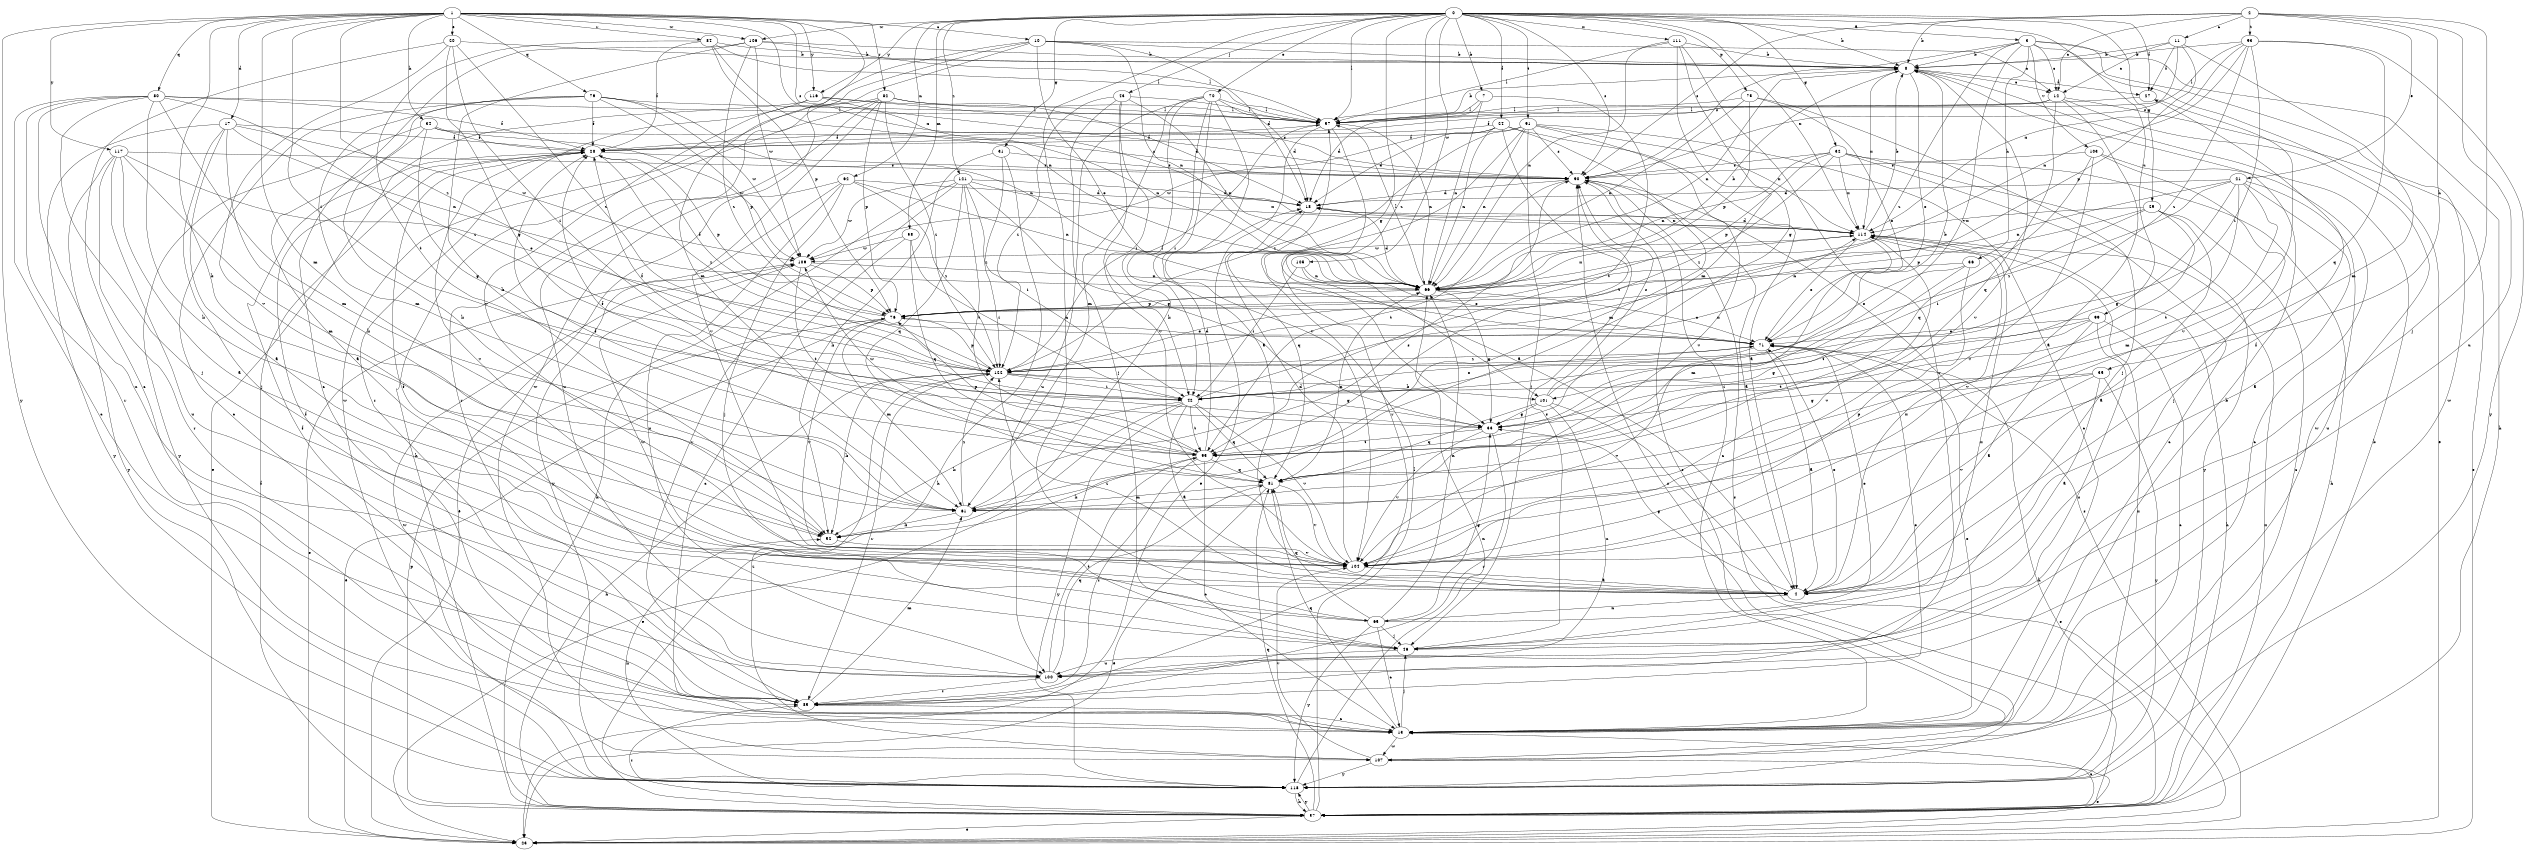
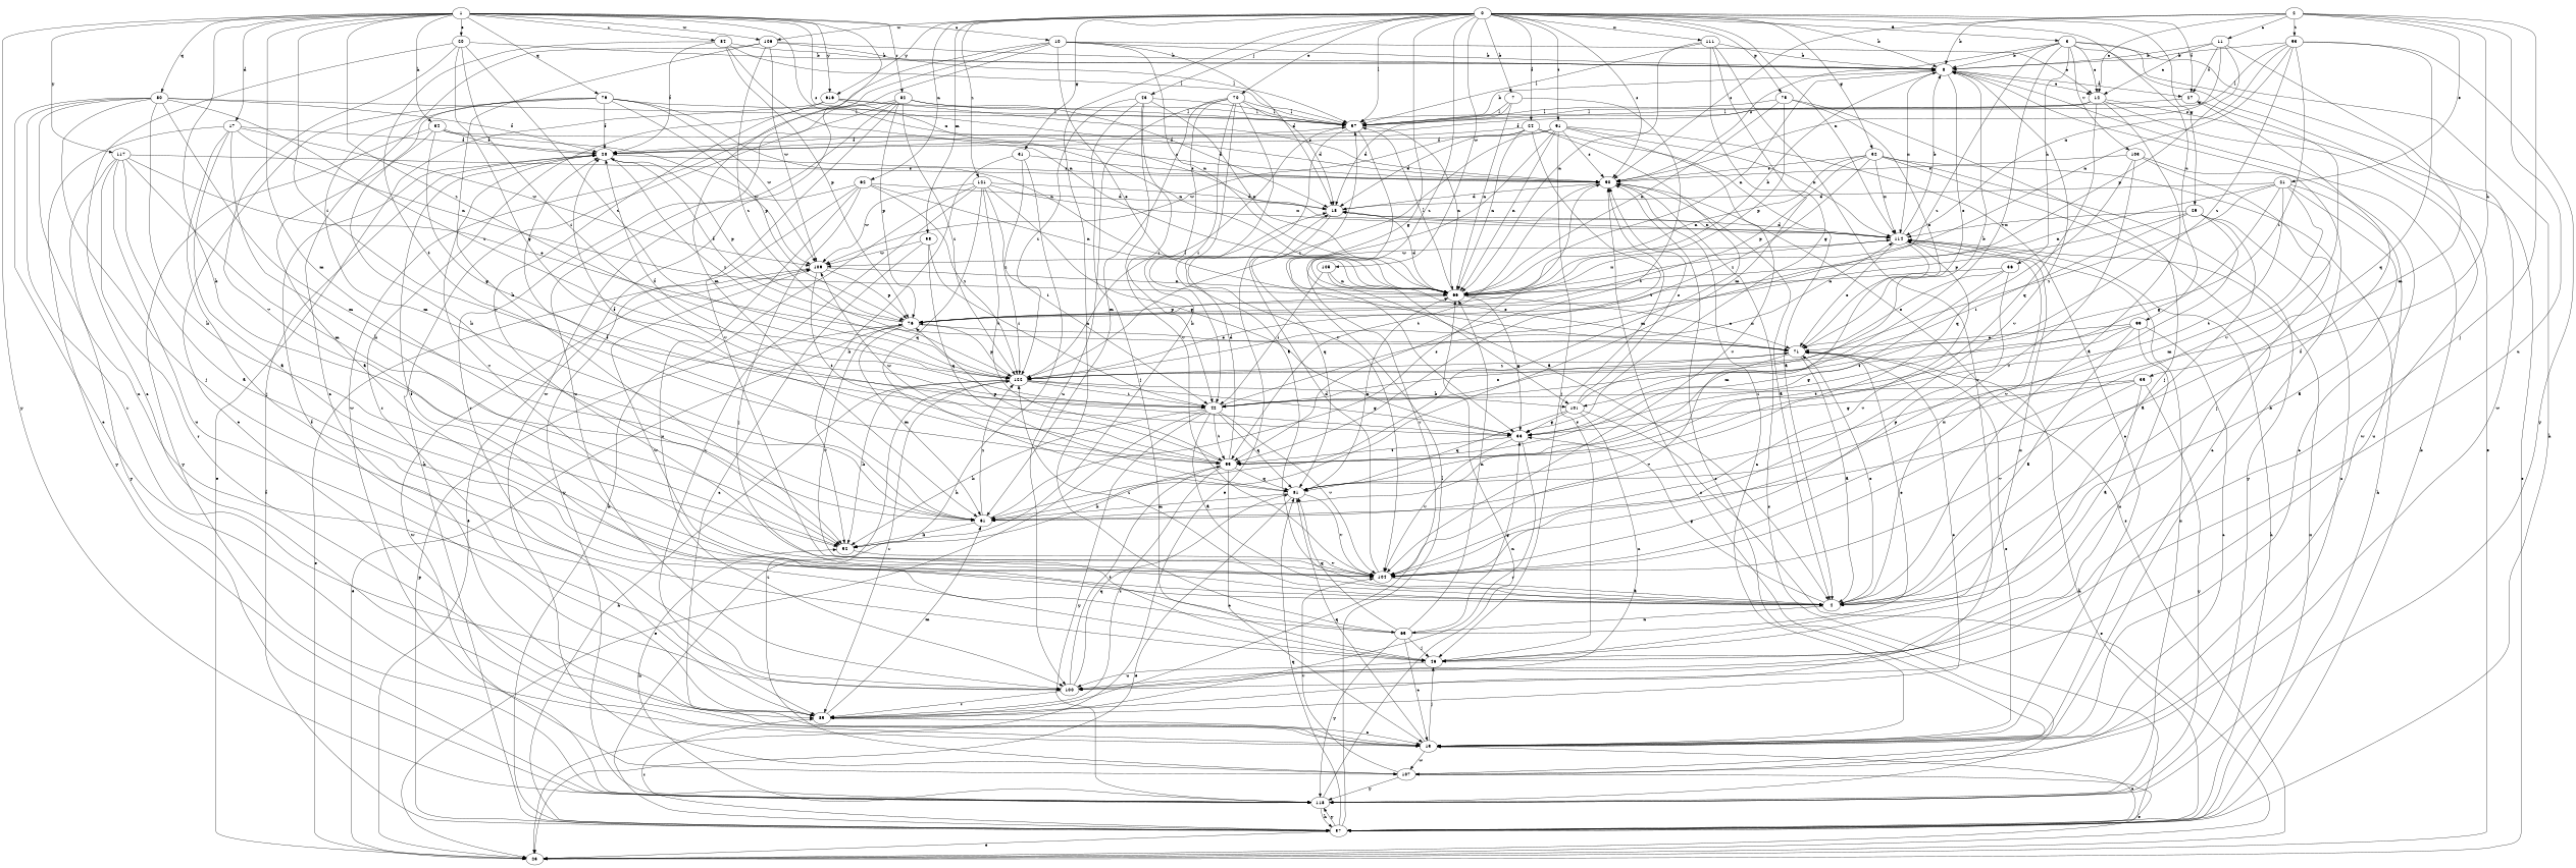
  strict digraph {
    0
    3
    7
    8
    24
    27
    29
    31
    32
    33
    43
    57
    58
    62
    65
    70
    75
    90
    91
    99
    101
    105
    106
    111
    114
-   116
+   116 [label=616]
    121
    107
    122
    12
    23
    36
    37
    103
    18
    66
    95
    71
    104
    61
    4
    28
    109
    42
    76
    13
    52
    118
    85
    46
    81
    100
    1
    10
    17
    20
    34
    79
    80
    82
    84
    117
    2
    11
    21
    35
    93
    0 -> 3 [label=a]
    0 -> 7 [label=b]
    0 -> 8 [label=b]
    0 -> 24 [label=f]
    0 -> 27 [label=f]
    0 -> 29 [label=g]
    0 -> 31 [label=g]
    0 -> 32 [label=g]
    0 -> 33 [label=g]
    0 -> 43 [label=j]
    0 -> 57 [label=l]
    0 -> 58 [label=m]
    0 -> 62 [label=n]
    0 -> 65 [label=n]
    0 -> 70 [label=o]
    0 -> 75 [label=p]
    0 -> 90 [label=s]
    0 -> 91 [label=t]
    0 -> 99 [label=u]
    0 -> 101 [label=z]
    0 -> 105 [label=w]
    0 -> 106 [label=w]
    0 -> 111 [label=x]
    0 -> 114 [label=x]
    0 -> 116 [label=y]
    0 -> 121 [label=z]
    3 -> 8 [label=b]
    3 -> 90 [label=s]
    3 -> 101 [label=v]
    3 -> 107 [label=w]
    3 -> 122 [label=z]
    3 -> 12 [label=c]
    3 -> 23 [label=e]
    3 -> 36 [label=h]
    3 -> 37 [label=h]
    3 -> 103 [label=v]
    7 -> 57 [label=l]
    7 -> 18 [label=d]
    7 -> 66 [label=n]
    7 -> 95 [label=t]
    8 -> 27 [label=f]
    8 -> 114 [label=x]
    8 -> 12 [label=c]
    8 -> 66 [label=n]
    8 -> 71 [label=o]
    8 -> 104 [label=v]
    24 -> 18 [label=d]
    24 -> 66 [label=n]
    24 -> 95 [label=t]
    24 -> 61 [label=m]
    24 -> 4 [label=a]
    24 -> 28 [label=f]
    24 -> 109 [label=w]
    27 -> 57 [label=l]
    27 -> 104 [label=v]
    29 -> 114 [label=x]
    29 -> 104 [label=v]
    29 -> 4 [label=a]
    29 -> 42 [label=i]
    29 -> 76 [label=p]
    29 -> 13 [label=c]
    31 -> 90 [label=s]
    31 -> 122 [label=z]
    31 -> 37 [label=h]
    31 -> 52 [label=k]
    32 -> 90 [label=s]
    32 -> 114 [label=x]
    32 -> 122 [label=z]
    32 -> 37 [label=h]
    32 -> 66 [label=n]
    32 -> 76 [label=p]
    32 -> 13 [label=c]
    32 -> 118 [label=y]
    33 -> 95 [label=t]
    33 -> 104 [label=v]
    33 -> 85 [label=r]
    43 -> 57 [label=l]
    43 -> 122 [label=z]
    43 -> 66 [label=n]
    43 -> 104 [label=v]
    43 -> 42 [label=i]
    43 -> 46 [label=j]
    57 -> 8 [label=b]
    57 -> 23 [label=e]
    57 -> 66 [label=n]
    57 -> 4 [label=a]
    57 -> 28 [label=f]
    58 -> 109 [label=w]
    58 -> 42 [label=i]
    58 -> 13 [label=c]
    58 -> 81 [label=q]
    62 -> 122 [label=z]
    62 -> 23 [label=e]
    62 -> 18 [label=d]
    62 -> 66 [label=n]
    62 -> 118 [label=y]
    62 -> 46 [label=j]
    62 -> 100 [label=u]
    65 -> 33 [label=g]
    65 -> 66 [label=n]
    65 -> 71 [label=o]
    65 -> 28 [label=f]
    65 -> 109 [label=w]
    65 -> 13 [label=c]
    65 -> 118 [label=y]
    65 -> 46 [label=j]
    65 -> 81 [label=q]
    70 -> 57 [label=l]
    70 -> 18 [label=d]
    70 -> 104 [label=v]
    70 -> 61 [label=m]
    70 -> 4 [label=a]
    70 -> 42 [label=i]
    70 -> 52 [label=k]
    70 -> 100 [label=u]
    75 -> 57 [label=l]
    75 -> 66 [label=n]
    75 -> 71 [label=o]
    75 -> 76 [label=p]
    75 -> 46 [label=j]
    90 -> 18 [label=d]
    90 -> 95 [label=t]
    90 -> 4 [label=a]
    90 -> 13 [label=c]
    91 -> 90 [label=s]
    91 -> 114 [label=x]
    91 -> 122 [label=z]
    91 -> 66 [label=n]
    91 -> 104 [label=v]
    91 -> 28 [label=f]
    91 -> 13 [label=c]
    91 -> 85 [label=r]
    91 -> 46 [label=j]
    99 -> 33 [label=g]
    99 -> 95 [label=t]
    99 -> 71 [label=o]
    99 -> 4 [label=a]
    99 -> 13 [label=c]
    99 -> 100 [label=u]
    101 -> 8 [label=b]
    101 -> 33 [label=g]
    101 -> 90 [label=s]
    101 -> 23 [label=e]
    101 -> 81 [label=q]
    101 -> 100 [label=u]
    105 -> 66 [label=n]
    105 -> 71 [label=o]
    105 -> 42 [label=i]
    106 -> 8 [label=b]
    106 -> 57 [label=l]
    106 -> 122 [label=z]
    106 -> 109 [label=w]
    106 -> 13 [label=c]
    106 -> 52 [label=k]
    111 -> 8 [label=b]
    111 -> 33 [label=g]
    111 -> 57 [label=l]
    111 -> 66 [label=n]
    111 -> 61 [label=m]
    111 -> 85 [label=r]
    114 -> 8 [label=b]
    114 -> 37 [label=h]
    114 -> 18 [label=d]
    114 -> 71 [label=o]
    114 -> 104 [label=v]
    114 -> 61 [label=m]
    114 -> 109 [label=w]
    116 -> 57 [label=l]
    116 -> 90 [label=s]
    116 -> 23 [label=e]
    116 -> 66 [label=n]
    116 -> 85 [label=r]
    121 -> 33 [label=g]
    121 -> 114 [label=x]
    121 -> 37 [label=h]
    121 -> 18 [label=d]
    121 -> 95 [label=t]
    121 -> 109 [label=w]
    121 -> 42 [label=i]
    121 -> 85 [label=r]
    121 -> 81 [label=q]
    107 -> 90 [label=s]
    107 -> 122 [label=z]
    107 -> 23 [label=e]
    107 -> 104 [label=v]
    107 -> 118 [label=y]
    122 -> 33 [label=g]
    122 -> 57 [label=l]
    122 -> 101 [label=b]
    122 -> 37 [label=h]
    122 -> 42 [label=i]
    122 -> 76 [label=p]
    122 -> 52 [label=k]
    122 -> 85 [label=r]
    12 -> 57 [label=l]
    12 -> 107 [label=w]
    12 -> 23 [label=e]
    12 -> 4 [label=a]
    12 -> 28 [label=f]
    12 -> 81 [label=q]
    23 -> 90 [label=s]
    36 -> 66 [label=n]
    36 -> 95 [label=t]
    36 -> 71 [label=o]
    36 -> 104 [label=p]
    37 -> 8 [label=b]
    37 -> 57 [label=l]
    37 -> 90 [label=s]
    37 -> 114 [label=x]
    37 -> 23 [label=e]
    37 -> 28 [label=f]
    37 -> 76 [label=p]
    37 -> 13 [label=c]
    37 -> 118 [label=y]
    37 -> 85 [label=r]
    37 -> 81 [label=q]
    103 -> 90 [label=s]
    103 -> 104 [label=v]
    103 -> 13 [label=c]
    103 -> 46 [label=j]
    103 -> 81 [label=q]
    18 -> 114 [label=x]
    18 -> 81 [label=q]
    66 -> 8 [label=b]
    66 -> 33 [label=g]
    66 -> 57 [label=l]
    66 -> 114 [label=x]
    66 -> 18 [label=d]
    66 -> 71 [label=o]
    66 -> 76 [label=p]
    95 -> 18 [label=d]
    95 -> 28 [label=f]
    95 -> 109 [label=w]
    95 -> 76 [label=p]
    95 -> 13 [label=c]
    95 -> 52 [label=k]
    95 -> 85 [label=r]
    95 -> 81 [label=q]
    71 -> 122 [label=z]
    71 -> 37 [label=h]
    71 -> 104 [label=v]
    71 -> 4 [label=a]
    104 -> 18 [label=d]
    104 -> 4 [label=a]
    61 -> 90 [label=s]
    61 -> 122 [label=z]
    61 -> 28 [label=f]
    61 -> 52 [label=k]
    4 -> 27 [label=f]
    4 -> 33 [label=g]
    4 -> 65 [label=n]
    4 -> 114 [label=x]
    4 -> 122 [label=z]
    4 -> 71 [label=o]
    28 -> 90 [label=s]
    28 -> 122 [label=z]
    28 -> 104 [label=v]
    28 -> 76 [label=p]
    109 -> 23 [label=e]
    109 -> 66 [label=n]
    109 -> 95 [label=t]
    109 -> 76 [label=p]
    42 -> 114 [label=x]
    42 -> 23 [label=e]
    42 -> 95 [label=t]
    42 -> 71 [label=o]
    42 -> 104 [label=v]
    42 -> 4 [label=a]
    42 -> 28 [label=f]
    42 -> 52 [label=k]
    42 -> 118 [label=y]
    42 -> 81 [label=q]
    76 -> 23 [label=e]
    76 -> 71 [label=o]
    76 -> 104 [label=v]
    76 -> 61 [label=m]
    76 -> 28 [label=f]
    13 -> 8 [label=b]
    13 -> 107 [label=w]
    13 -> 71 [label=o]
    13 -> 46 [label=j]
    13 -> 81 [label=q]
    52 -> 104 [label=v]
    118 -> 90 [label=s]
    118 -> 114 [label=x]
    118 -> 37 [label=h]
    118 -> 66 [label=n]
    118 -> 109 [label=w]
    118 -> 52 [label=k]
    85 -> 71 [label=o]
    85 -> 61 [label=m]
-   85 -> 28 [label=f]
    85 -> 13 [label=c]
    46 -> 90 [label=s]
    46 -> 114 [label=x]
    46 -> 100 [label=u]
    81 -> 23 [label=e]
    81 -> 66 [label=n]
    81 -> 104 [label=v]
    81 -> 61 [label=m]
    100 -> 95 [label=t]
    100 -> 28 [label=f]
    100 -> 85 [label=r]
    100 -> 81 [label=q]
    1 -> 90 [label=s]
    1 -> 106 [label=w]
    1 -> 114 [label=x]
    1 -> 116 [label=y]
    1 -> 107 [label=w]
    1 -> 122 [label=z]
    1 -> 61 [label=m]
    1 -> 42 [label=i]
    1 -> 52 [label=k]
    1 -> 118 [label=y]
    1 -> 10 [label=c]
    1 -> 17 [label=d]
    1 -> 20 [label=e]
    1 -> 34 [label=h]
    1 -> 79 [label=q]
    1 -> 80 [label=q]
    1 -> 82 [label=r]
    1 -> 84 [label=r]
    1 -> 117 [label=y]
    10 -> 8 [label=b]
    10 -> 107 [label=w]
    10 -> 12 [label=c]
    10 -> 18 [label=d]
    10 -> 66 [label=n]
    10 -> 71 [label=o]
    10 -> 104 [label=v]
    10 -> 61 [label=m]
    17 -> 66 [label=n]
    17 -> 4 [label=a]
    17 -> 28 [label=f]
    17 -> 109 [label=w]
    17 -> 52 [label=k]
    17 -> 118 [label=y]
    17 -> 46 [label=j]
    20 -> 8 [label=b]
    20 -> 33 [label=g]
    20 -> 122 [label=z]
    20 -> 104 [label=v]
    20 -> 42 [label=i]
    20 -> 13 [label=c]
    34 -> 33 [label=g]
    34 -> 90 [label=s]
    34 -> 4 [label=a]
    34 -> 28 [label=f]
    34 -> 109 [label=w]
    34 -> 118 [label=y]
    79 -> 57 [label=l]
    79 -> 66 [label=n]
    79 -> 61 [label=m]
    79 -> 28 [label=f]
    79 -> 109 [label=w]
    79 -> 76 [label=p]
    79 -> 13 [label=c]
    79 -> 52 [label=k]
    80 -> 57 [label=l]
    80 -> 122 [label=z]
    80 -> 61 [label=m]
    80 -> 28 [label=f]
    80 -> 13 [label=c]
    80 -> 52 [label=k]
    80 -> 85 [label=r]
    80 -> 46 [label=j]
    80 -> 100 [label=u]
    82 -> 57 [label=l]
    82 -> 122 [label=z]
    82 -> 37 [label=h]
    82 -> 18 [label=d]
    82 -> 104 [label=v]
    82 -> 76 [label=p]
    82 -> 85 [label=r]
    82 -> 100 [label=u]
    84 -> 8 [label=b]
    84 -> 57 [label=l]
    84 -> 66 [label=n]
    84 -> 95 [label=t]
    84 -> 28 [label=f]
    84 -> 76 [label=p]
    117 -> 90 [label=s]
    117 -> 71 [label=o]
    117 -> 61 [label=m]
    117 -> 4 [label=a]
    117 -> 118 [label=y]
    117 -> 85 [label=r]
    117 -> 100 [label=u]
    2 -> 8 [label=b]
    2 -> 90 [label=s]
    2 -> 12 [label=c]
    2 -> 46 [label=j]
    2 -> 100 [label=u]
    2 -> 11 [label=c]
    2 -> 21 [label=e]
    2 -> 35 [label=h]
    2 -> 93 [label=t]
    11 -> 8 [label=b]
    11 -> 27 [label=f]
    11 -> 90 [label=s]
    11 -> 12 [label=c]
    11 -> 61 [label=m]
    11 -> 76 [label=p]
    21 -> 33 [label=g]
    21 -> 122 [label=z]
    21 -> 18 [label=d]
    21 -> 66 [label=n]
    21 -> 95 [label=t]
    21 -> 61 [label=m]
    21 -> 4 [label=a]
    21 -> 100 [label=u]
    35 -> 33 [label=g]
    35 -> 104 [label=v]
    35 -> 4 [label=a]
    35 -> 42 [label=i]
    35 -> 118 [label=y]
    93 -> 8 [label=b]
    93 -> 57 [label=l]
    93 -> 114 [label=x]
    93 -> 122 [label=z]
    93 -> 66 [label=n]
    93 -> 42 [label=i]
    93 -> 118 [label=y]
    93 -> 81 [label=q]
  }
